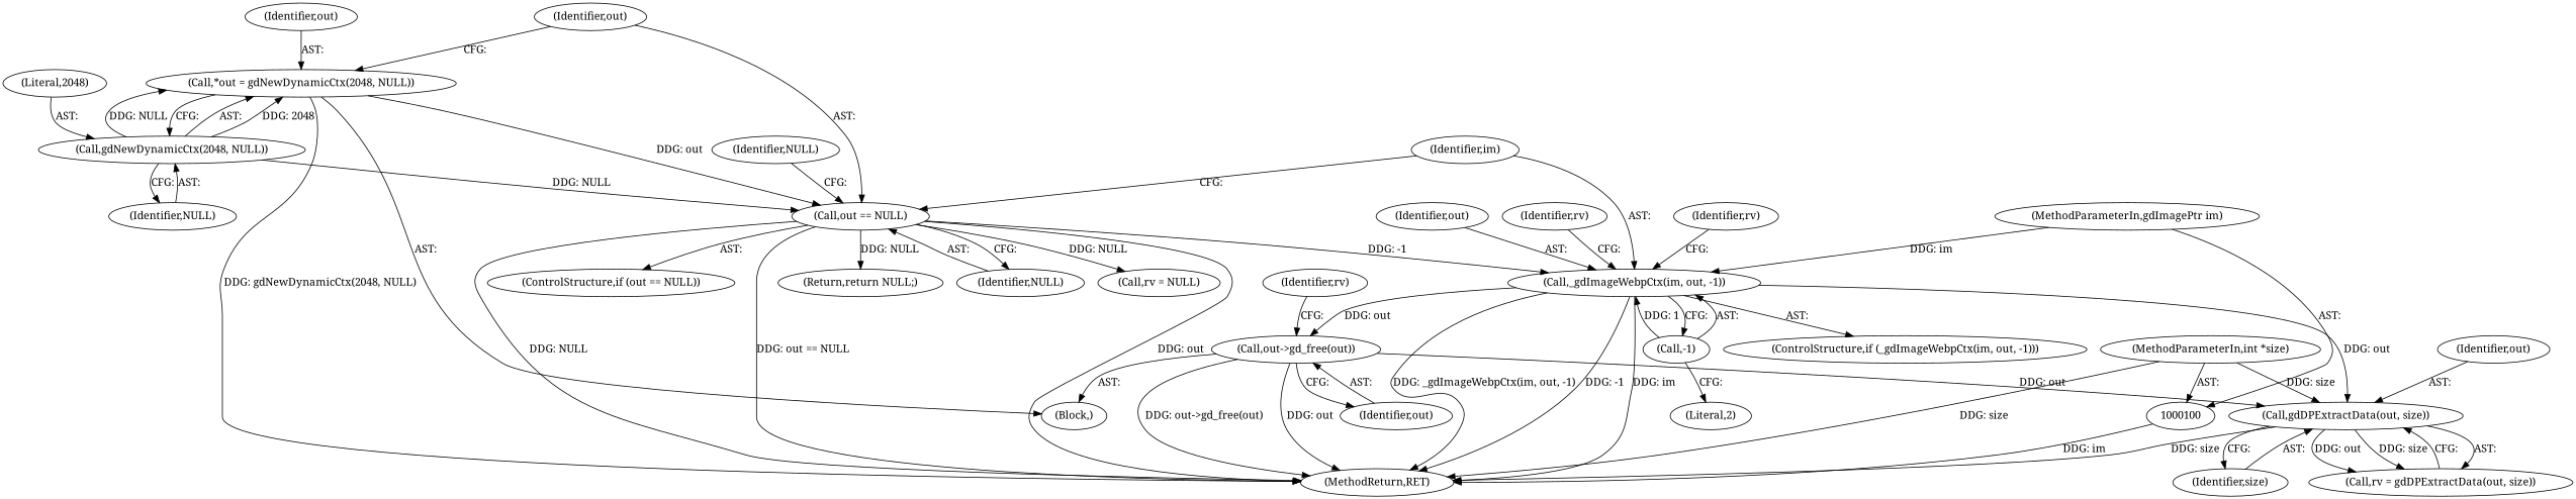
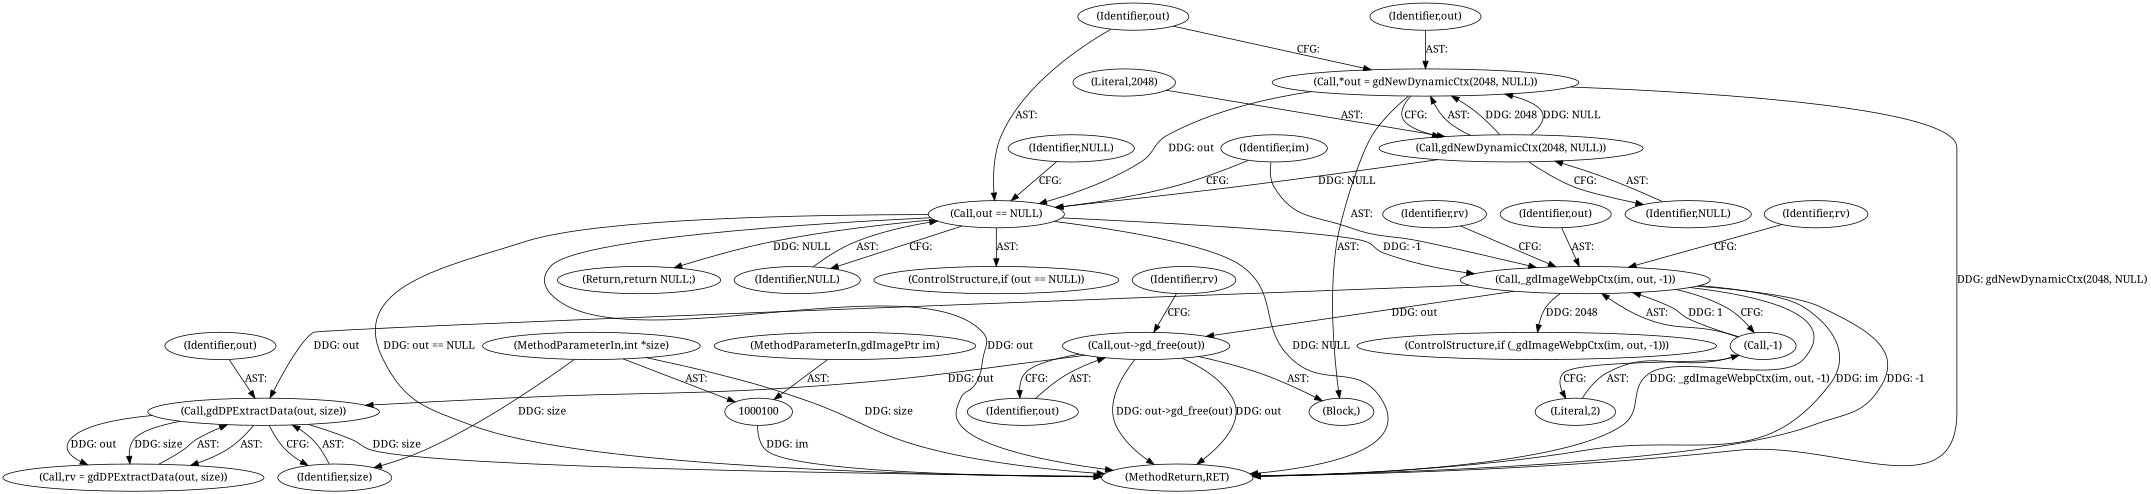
  digraph {
    fontname="Noto Serif"
    node [fontname="Noto Serif"]
    edge [fontname="Noto Serif"]
    n1 [label="(Call,out->gd_free(out))"]
    n2 [label="(Block,)"]
    n3 [label="(MethodReturn,RET)"]
    n4 [label="(Identifier,out)"]
    n5 [label="(Call,gdDPExtractData(out, size))"]
    n6 [label="(Call,_gdImageWebpCtx(im, out, -1))"]
    n7 [label="(Call,-1)"]
    n8 [label="(ControlStructure,if (_gdImageWebpCtx(im, out, -1)))"]
    n9 [label="(Literal,2)"]
    n10 [label="(Identifier,size)"]
    n11 [label="(Call,rv = gdDPExtractData(out, size))"]
    n12 [label="(MethodParameterIn,gdImagePtr im)"]
    1000100
    n14 [label="(Call,out == NULL)"]
    n15 [label="(Return,return NULL;)"]
    n16 [label="(Identifier,NULL)"]
-   n17 [label="(Call,rv = NULL)"]
    n18 [label="(ControlStructure,if (out == NULL))"]
    n19 [label="(Call,*out = gdNewDynamicCtx(2048, NULL))"]
    n20 [label="(Call,gdNewDynamicCtx(2048, NULL))"]
    n21 [label="(Identifier,NULL)"]
    n22 [label="(MethodParameterIn,int *size)"]
    n23 [label="(Identifier,out)"]
    n24 [label="(Identifier,im)"]
    n25 [label="(Identifier,rv)"]
    n26 [label="(Identifier,rv)"]
    n27 [label="(Identifier,NULL)"]
    n28 [label="(Identifier,out)"]
    n29 [label="(Identifier,out)"]
    n30 [label="(Identifier,out)"]
    n31 [label="(Literal,2048)"]
    n32 [label="(Identifier,rv)"]
    n1 -> n2 [label="AST: "]
    n1 -> n3 [label="DDG: out->gd_free(out)"]
    n1 -> n3 [label="DDG: out"]
    n1 -> n4 [label="CFG: "]
    n1 -> n5 [label="DDG: out"]
    n4 -> n1 [label="AST: "]
    n5 -> n3 [label="DDG: size"]
    n5 -> n10 [label="CFG: "]
    n5 -> n11 [label="AST: "]
    n5 -> n11 [label="DDG: out"]
    n5 -> n11 [label="DDG: size"]
    n6 -> n1 [label="DDG: out"]
    n6 -> n3 [label="DDG: _gdImageWebpCtx(im, out, -1)"]
    n6 -> n3 [label="DDG: im"]
    n6 -> n3 [label="DDG: -1"]
    n6 -> n5 [label="DDG: out"]
    n6 -> n7 [label="CFG: "]
-   n6 -> n8 [label="AST: "]
+   n6 -> n8 [label="DDG: 2048"]
    n7 -> n6 [label="AST: "]
    n7 -> n6 [label="DDG: 1"]
    n7 -> n9 [label="CFG: "]
+   n9 -> n7 [label="AST: "]
    n10 -> n5 [label="AST: "]
-   n11 -> n5 [label="CFG: "]
-   n12 -> n6 [label="DDG: im"]
+   n11 -> n5 [label="AST: "]
    n12 -> 1000100 [label="AST: "]
    1000100 -> n3 [label="DDG: im"]
    n14 -> n3 [label="DDG: NULL"]
    n14 -> n3 [label="DDG: out == NULL"]
    n14 -> n3 [label="DDG: out"]
    n14 -> n6 [label="DDG: -1"]
    n14 -> n15 [label="DDG: NULL"]
    n14 -> n16 [label="CFG: "]
-   n14 -> n17 [label="DDG: NULL"]
    n14 -> n18 [label="AST: "]
    n16 -> n14 [label="AST: "]
    n19 -> n2 [label="AST: "]
    n19 -> n3 [label="DDG: gdNewDynamicCtx(2048, NULL)"]
    n19 -> n14 [label="DDG: out"]
    n19 -> n20 [label="CFG: "]
    n20 -> n14 [label="DDG: NULL"]
    n20 -> n19 [label="AST: "]
    n20 -> n19 [label="DDG: 2048"]
    n20 -> n19 [label="DDG: NULL"]
    n20 -> n21 [label="CFG: "]
    n21 -> n20 [label="AST: "]
    n22 -> n3 [label="DDG: size"]
-   n22 -> n5 [label="DDG: size"]
+   n22 -> n10 [label="DDG: size"]
    n22 -> 1000100 [label="AST: "]
    n23 -> n5 [label="AST: "]
    n24 -> n6 [label="AST: "]
    n24 -> n14 [label="CFG: "]
    n25 -> n1 [label="CFG: "]
    n26 -> n6 [label="CFG: "]
    n27 -> n14 [label="CFG: "]
    n28 -> n19 [label="AST: "]
    n29 -> n6 [label="AST: "]
    n30 -> n14 [label="AST: "]
    n30 -> n19 [label="CFG: "]
    n31 -> n20 [label="AST: "]
    n32 -> n6 [label="CFG: "]
  }
